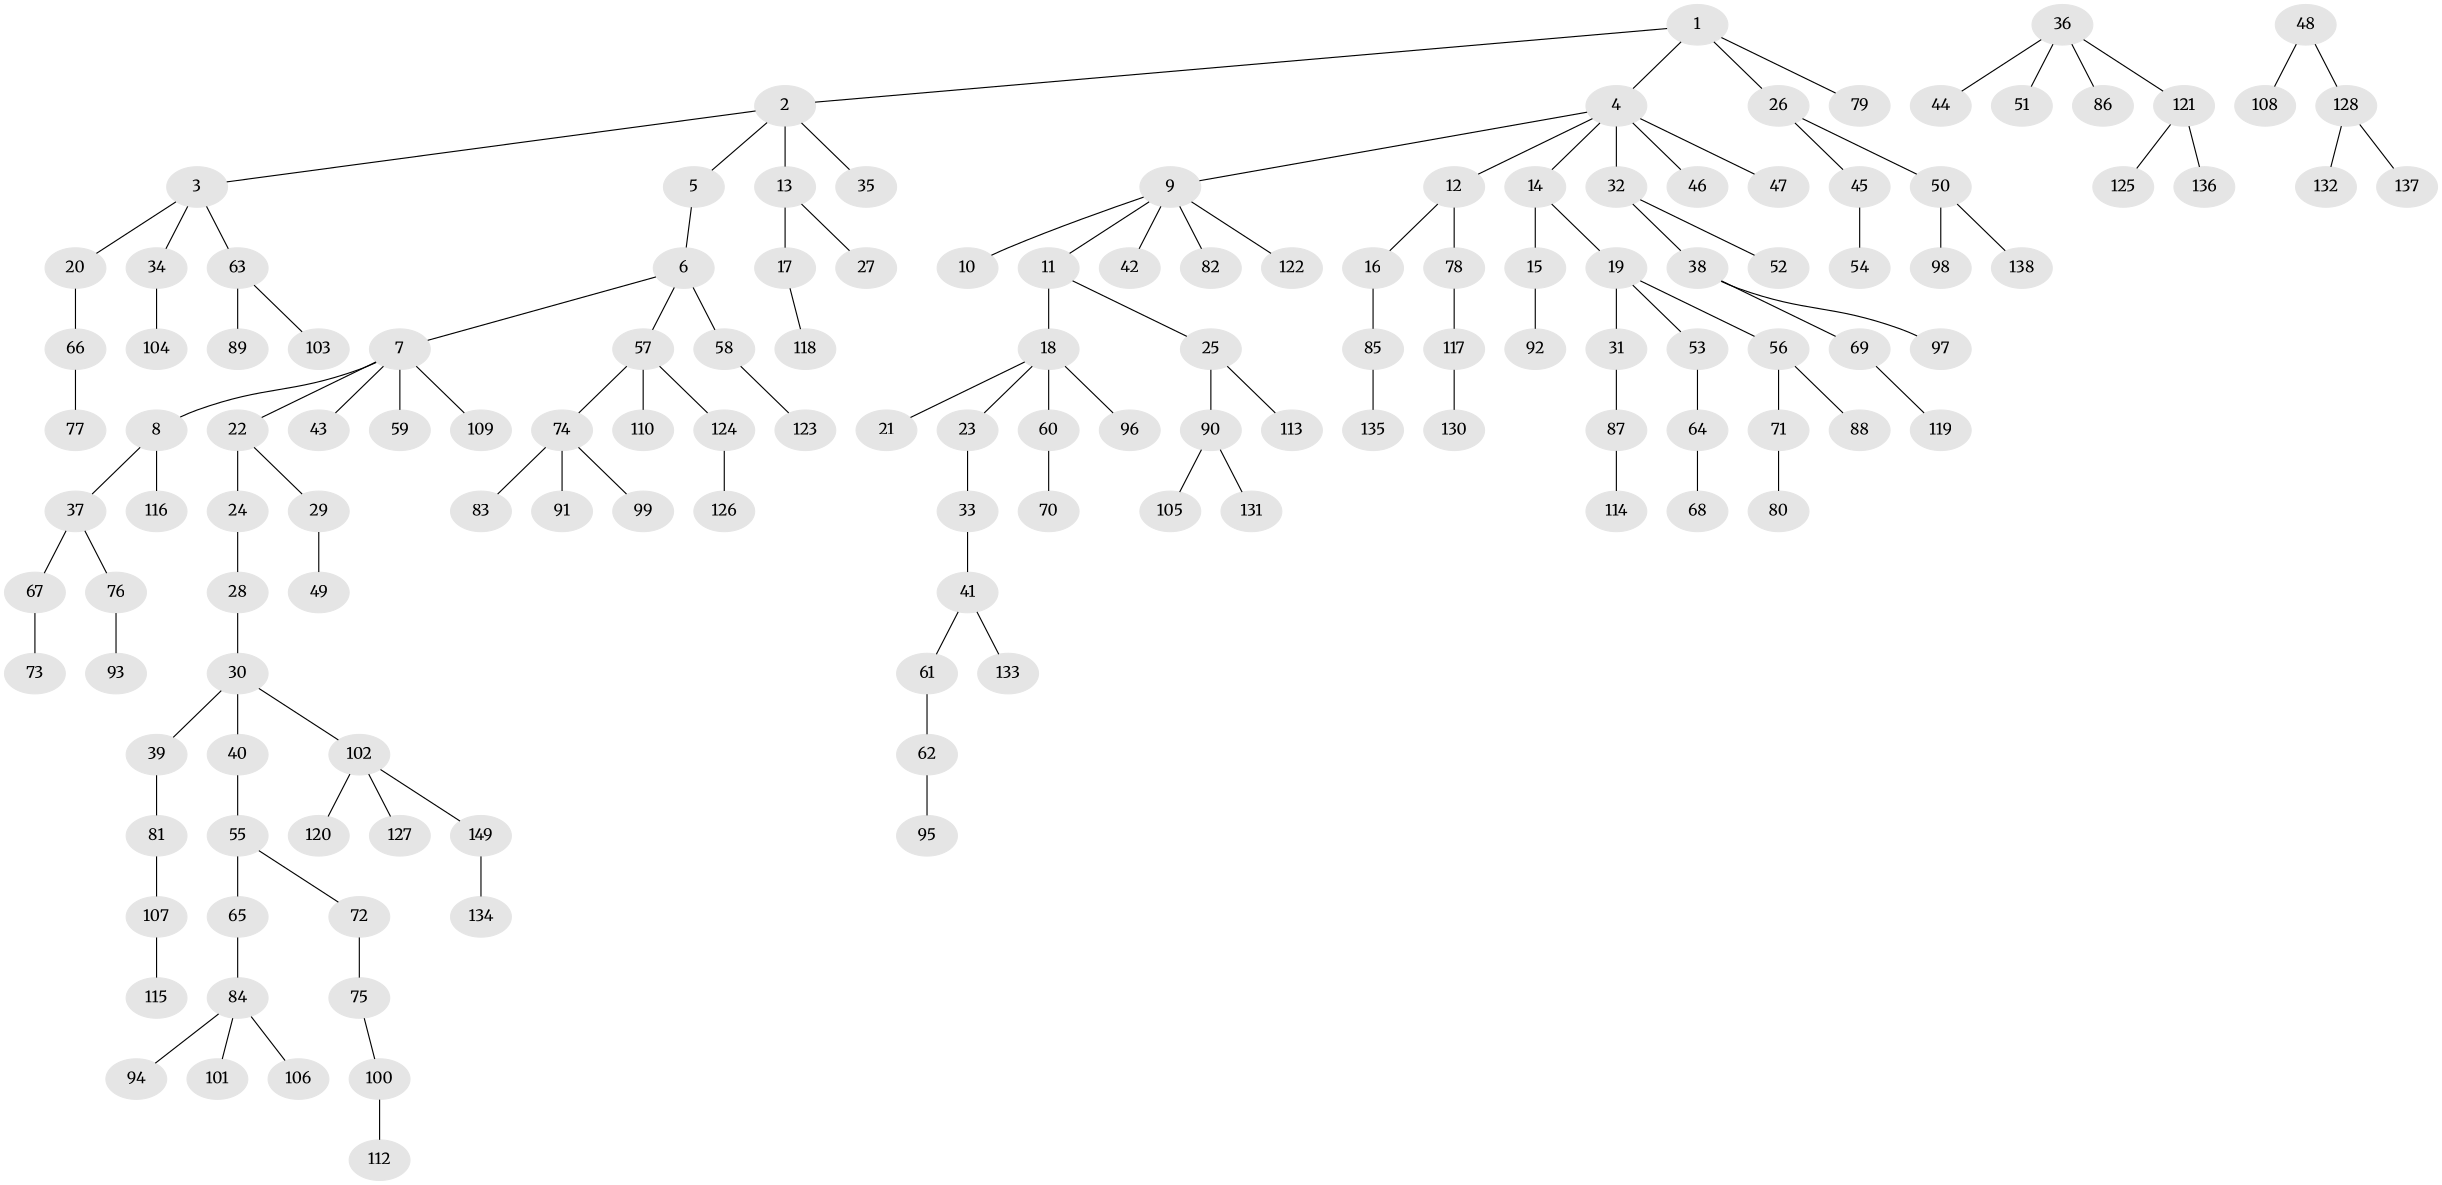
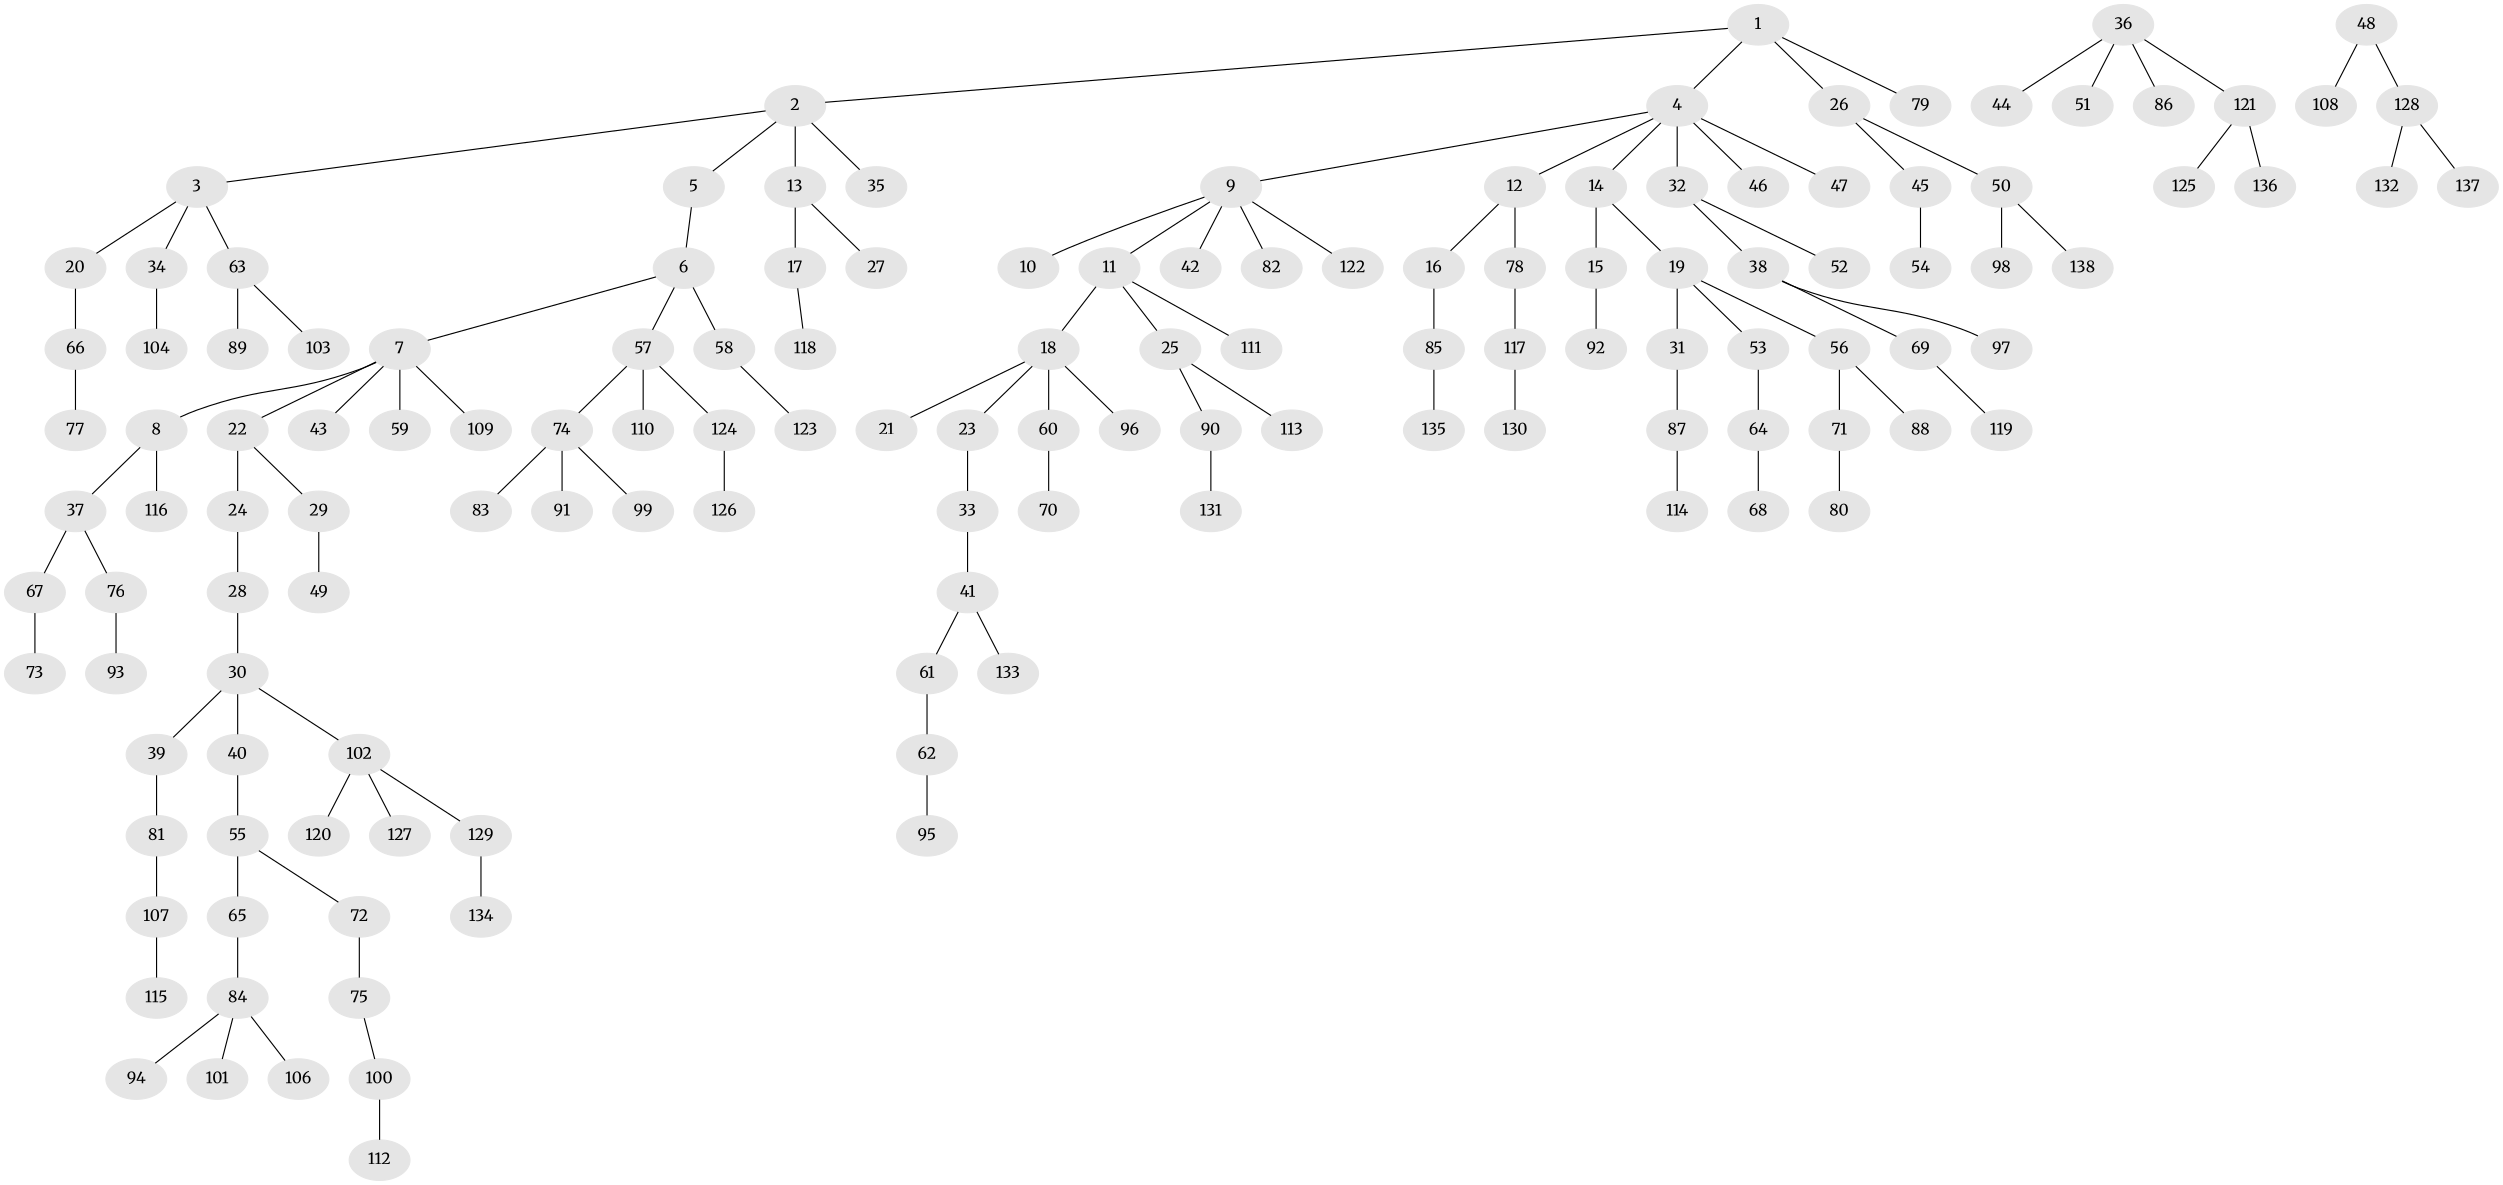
  graph {
    fontname=Merriweather
    node [color=gray90 fontname=Merriweather style=filled]
    edge [fontname=Merriweather]
    1
    2
    4
    26
    79
    3
    5
    13
    35
    9
    12
    14
    32
    46
    47
    45
    50
    20
    34
    63
    6
    17
    27
    36
    44
    51
    86
    121
    66
    104
    89
    103
    10
    11
    42
    82
    122
    16
    78
    15
    19
    38
    52
    7
    57
    58
    8
    22
    43
    59
    109
    74
    110
    124
    123
    37
    116
    24
    29
    67
    76
    18
    25
+   111
    48
    108
    128
    21
    23
    60
    96
    90
    113
    85
    117
    118
    92
    31
    53
    56
    135
    33
    70
    87
    64
    71
    88
    77
    28
    49
    41
    30
-   105
    131
    54
    98
    138
    39
    40
    102
    81
    55
    120
    127
-   129 [label=149]
+   129
    114
    69
    97
    61
    133
    125
    136
    73
    93
    119
    107
    65
    72
    62
    132
    137
    68
    84
    75
    80
    83
    91
    99
    126
    95
    94
    101
    106
    100
    112
    130
    115
    134
    1 -- 2
    1 -- 4
    1 -- 26
    1 -- 79
    2 -- 3
    2 -- 5
    2 -- 13
    2 -- 35
    4 -- 9
    4 -- 12
    4 -- 14
    4 -- 32
    4 -- 46
    4 -- 47
    26 -- 45
    26 -- 50
    3 -- 20
    3 -- 34
    3 -- 63
    5 -- 6
    13 -- 17
    13 -- 27
    9 -- 10
    9 -- 11
    9 -- 42
    9 -- 82
    9 -- 122
    12 -- 16
    12 -- 78
    14 -- 15
    14 -- 19
    32 -- 38
    32 -- 52
    45 -- 54
    50 -- 98
    50 -- 138
    20 -- 66
    34 -- 104
    63 -- 89
    63 -- 103
    6 -- 7
    6 -- 57
    6 -- 58
    17 -- 118
    36 -- 44
    36 -- 51
    36 -- 86
    36 -- 121
    121 -- 125
    121 -- 136
    66 -- 77
    11 -- 18
    11 -- 25
+   11 -- 111
    16 -- 85
    78 -- 117
    15 -- 92
    19 -- 31
    19 -- 53
    19 -- 56
    38 -- 69
    38 -- 97
    7 -- 8
    7 -- 22
    7 -- 43
    7 -- 59
    7 -- 109
    57 -- 74
    57 -- 110
    57 -- 124
    58 -- 123
    8 -- 37
    8 -- 116
    22 -- 24
    22 -- 29
    74 -- 83
    74 -- 91
    74 -- 99
    124 -- 126
    37 -- 67
    37 -- 76
    24 -- 28
    29 -- 49
    67 -- 73
    76 -- 93
    18 -- 21
    18 -- 23
    18 -- 60
    18 -- 96
    25 -- 90
    25 -- 113
    48 -- 108
    48 -- 128
    128 -- 132
    128 -- 137
    23 -- 33
    60 -- 70
-   90 -- 105
    90 -- 131
    85 -- 135
    117 -- 130
    31 -- 87
    53 -- 64
    56 -- 71
    56 -- 88
    33 -- 41
    87 -- 114
    64 -- 68
    71 -- 80
    28 -- 30
    41 -- 61
    41 -- 133
    30 -- 39
    30 -- 40
    30 -- 102
    39 -- 81
    40 -- 55
    102 -- 120
    102 -- 127
    102 -- 129
    81 -- 107
    55 -- 65
    55 -- 72
    129 -- 134
    69 -- 119
    61 -- 62
    107 -- 115
    65 -- 84
    72 -- 75
    62 -- 95
    84 -- 94
    84 -- 101
    84 -- 106
    75 -- 100
    100 -- 112
  }
